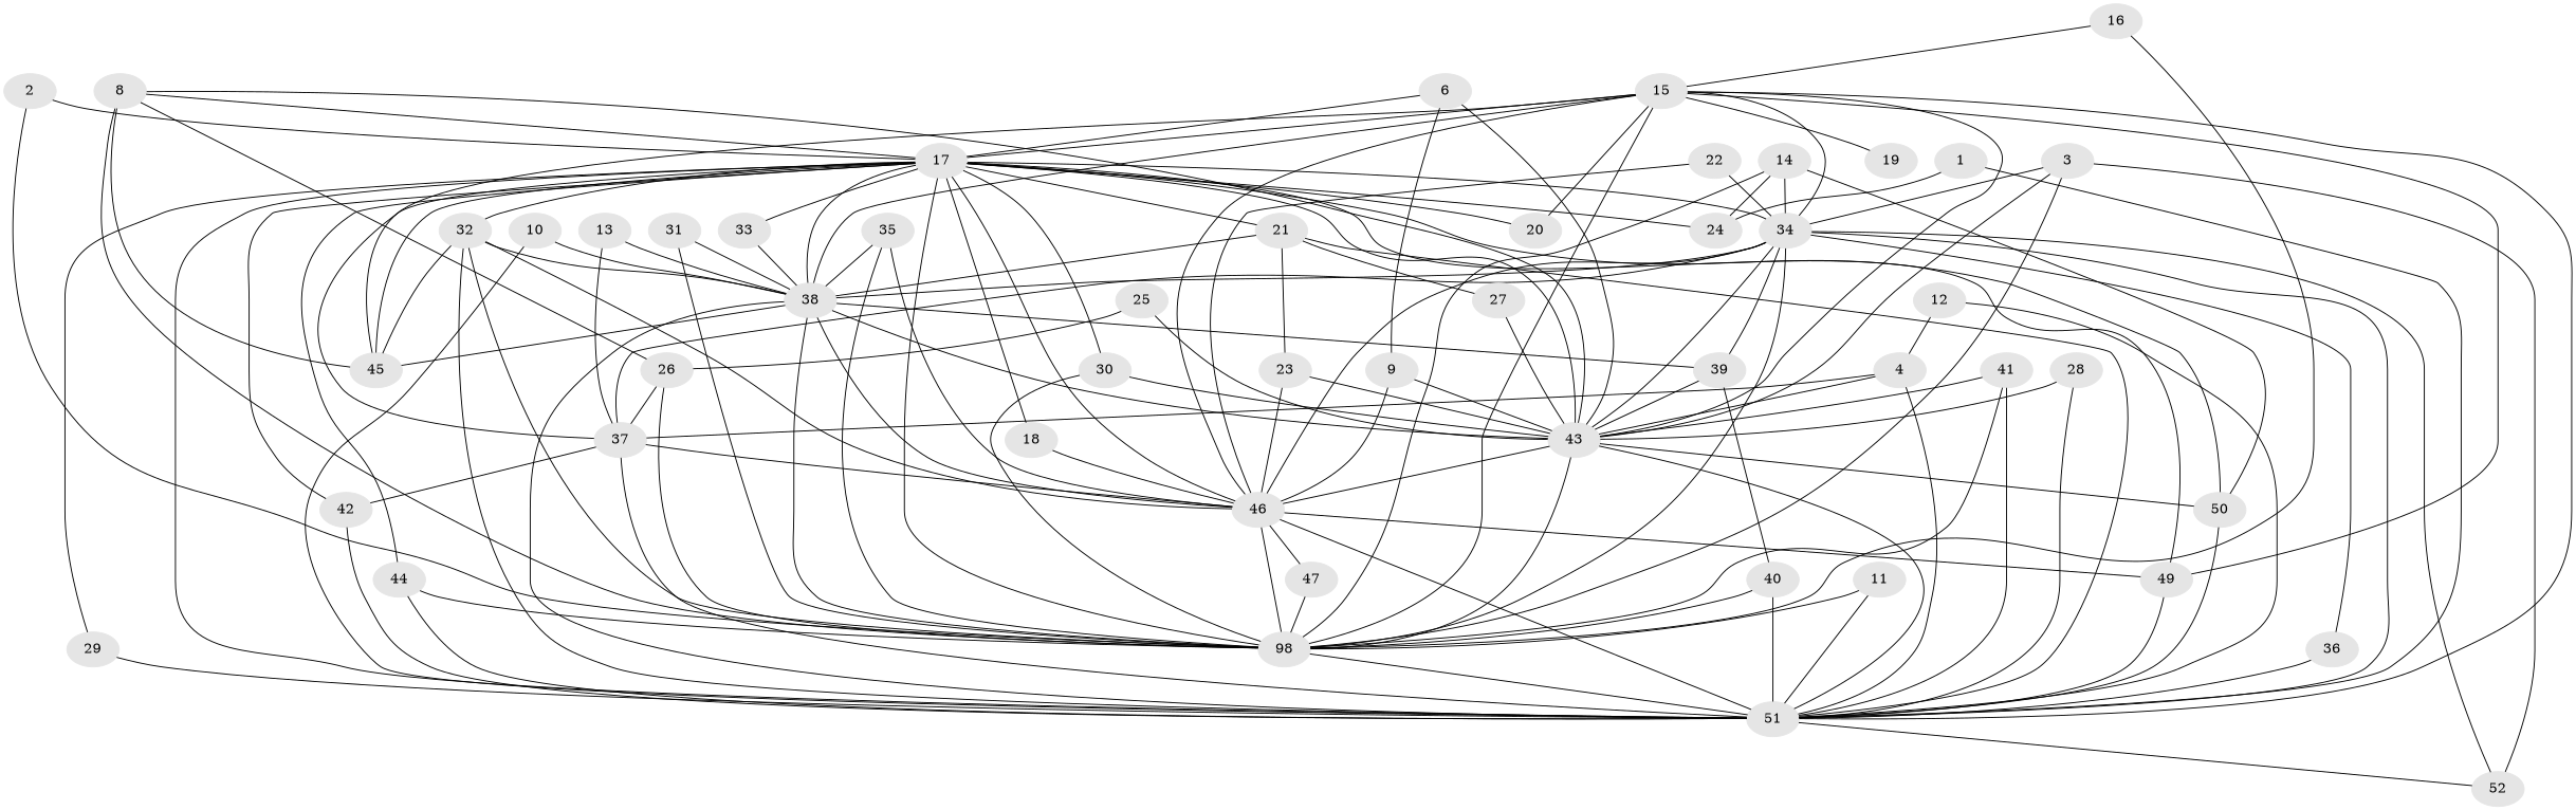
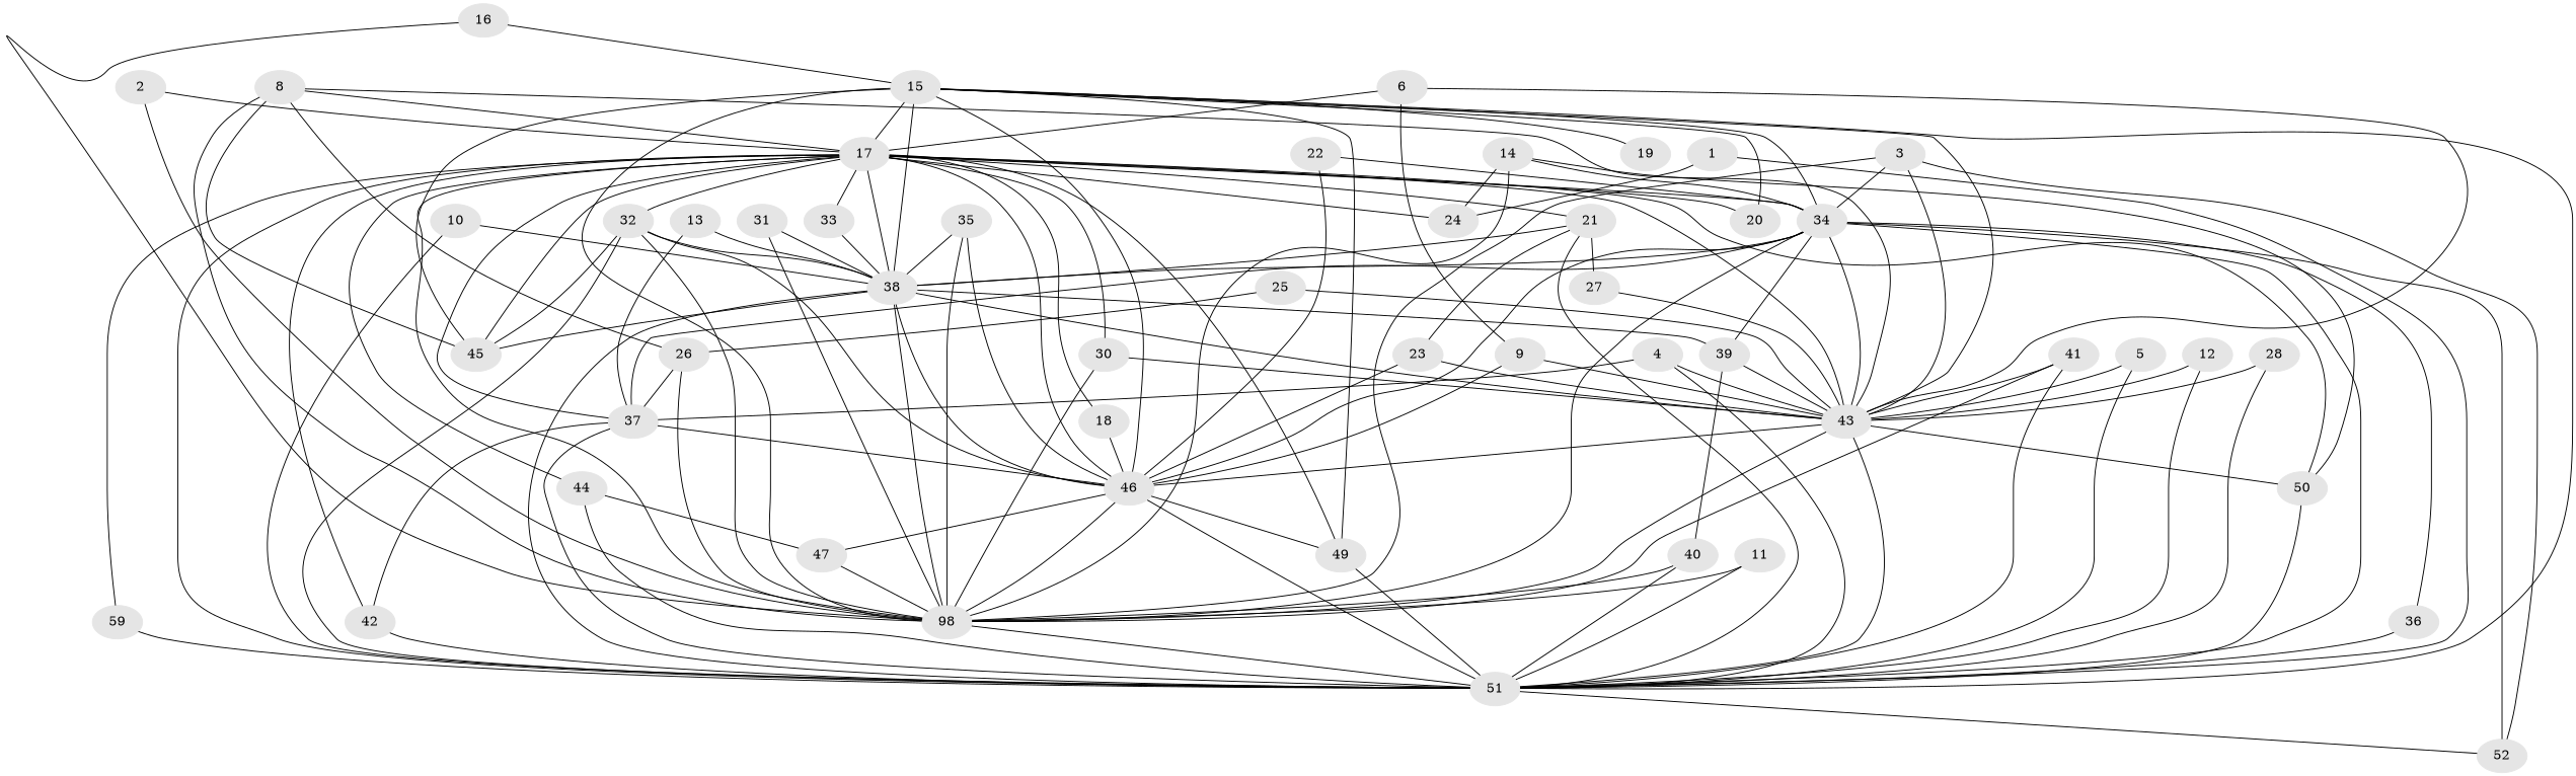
  graph {
    node [color=gray90 style=filled]
    edge [weight=1.0]
    1
    24
    51
    52
    2
    17
    n7 [label=98]
    34
    43
    37
    38
    45
    46
    50
    20
    49
    18
    21
-   29
+   29 [label=59]
    30
    32
    33
    42
    44
    3
    36
    39
    4
+   5
    6
    9
    8
    26
    47
    10
    11
    12
    13
    14
    15
    19
    16
    23
    27
    22
    25
    28
    31
    40
    35
    41
    1 -- 24
    1 -- 51
    51 -- 52
    2 -- 17
    2 -- n7
    17 -- 24
    17 -- 51 [weight=3.0]
    17 -- n7 [weight=4.0]
    17 -- 34 [weight=2.0]
    17 -- 43 [weight=2.0]
    17 -- 37
    17 -- 38 [weight=2.0]
    17 -- 45
    17 -- 46 [weight=2.0]
    17 -- 50
    17 -- 20
    17 -- 49
    17 -- 18
    17 -- 21
    17 -- 29
    17 -- 30
    17 -- 32
    17 -- 33 [weight=2.0]
    17 -- 42
    17 -- 44
    n7 -- 51 [weight=2.0]
    34 -- 51
    34 -- 52
    34 -- n7 [weight=3.0]
    34 -- 43
    34 -- 37 [weight=2.0]
    34 -- 38
    34 -- 46 [weight=2.0]
    34 -- 36
    34 -- 39
    43 -- 51 [weight=2.0]
    43 -- n7 [weight=3.0]
    43 -- 46
    43 -- 50
    37 -- 51
    37 -- 46
    37 -- 42
    38 -- 51 [weight=2.0]
    38 -- n7 [weight=2.0]
    38 -- 43
    38 -- 45
    38 -- 46
    38 -- 39 [weight=2.0]
    46 -- 51 [weight=2.0]
    46 -- n7 [weight=2.0]
    46 -- 49
    46 -- 47
    50 -- 51
    49 -- 51
    18 -- 46
    21 -- 51
    21 -- 38
    21 -- 23
    21 -- 27
    29 -- 51
    30 -- n7
    30 -- 43
    32 -- 51
    32 -- n7
    32 -- 38
    32 -- 45
    32 -- 46
    33 -- 38
    42 -- 51 [weight=2.0]
    44 -- 51 [weight=2.0]
-   44 -- n7
+   44 -- 47
    3 -- 52
    3 -- n7
    3 -- 34
    3 -- 43
    36 -- 51
    39 -- 43
    39 -- 40
    4 -- 51
    4 -- 43
    4 -- 37
+   5 -- 51
+   5 -- 43
    6 -- 17
    6 -- 43
    6 -- 9
    9 -- 43
    9 -- 46
    8 -- 17
    8 -- n7 [weight=2.0]
    8 -- 43
    8 -- 45
    8 -- 26
    26 -- n7
    26 -- 37
    47 -- n7
    10 -- 51
    10 -- 38
    11 -- 51
    11 -- n7
    12 -- 51
-   12 -- 4
+   12 -- 43
    13 -- 37
    13 -- 38
    14 -- 24
    14 -- n7
    14 -- 34
    14 -- 50
    15 -- 51
    15 -- 17 [weight=3.0]
    15 -- n7 [weight=2.0]
    15 -- 34
    15 -- 43
    15 -- 38
    15 -- 45
    15 -- 46
    15 -- 20
    15 -- 49
    15 -- 19
    16 -- n7
    16 -- 15
    23 -- 43
    23 -- 46
    27 -- 43
    22 -- 34
    22 -- 46
    25 -- 43
    25 -- 26
    28 -- 51
    28 -- 43
    31 -- n7
    31 -- 38
    40 -- 51
    40 -- n7
    35 -- n7
    35 -- 38
    35 -- 46
    41 -- 51 [weight=3.0]
    41 -- n7
    41 -- 43
  }
